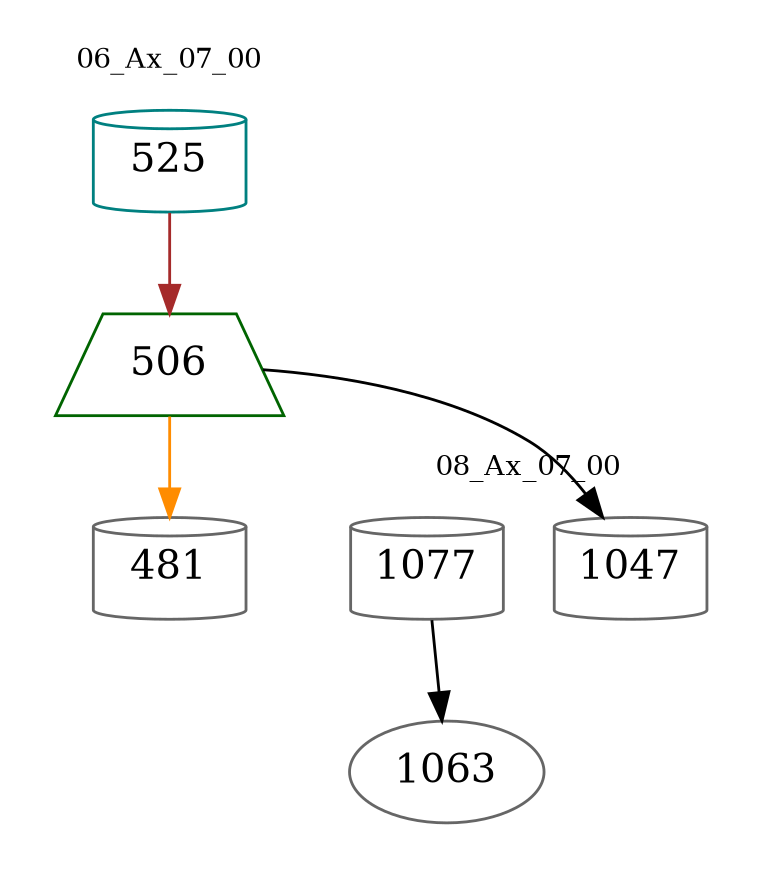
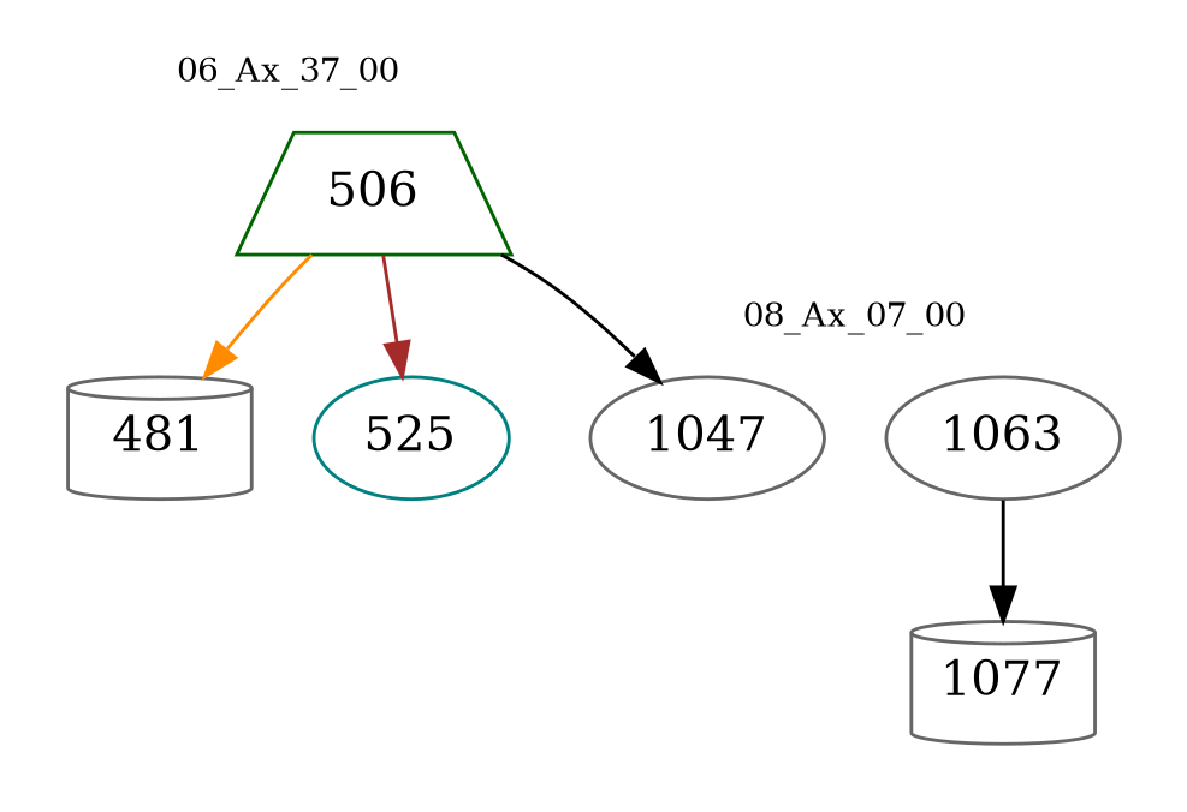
  digraph {
    node [color=gray40 shape=cylinder]
    edge [color=black]
    n1 [color=darkgreen label=506 shape=trapezium]
    n2 [label=481]
-   n3 [color=teal label=525]
+   n3 [color=teal label=525 shape=ellipse]
    n4 [label=1063 shape=ellipse]
-   n5 [label=1047]
+   n5 [label=1047 shape=ellipse]
    n6 [label=1077]
    subgraph cluster_1 {
      color=white
      fontsize=10
-     label="06_Ax_07_00"
+     label="06_Ax_37_00"
      n1
      n2
      n3
    }
    subgraph cluster_2 {
      color=white
      fontsize=10
      label="08_Ax_07_00"
      n4
      n5
      n6
    }
    n1 -> n2 [color=darkorange]
-   n3 -> n1 [color=brown]
+   n1 -> n3 [color=brown]
    n1 -> n5
-   n6 -> n4
+   n4 -> n6
  }
